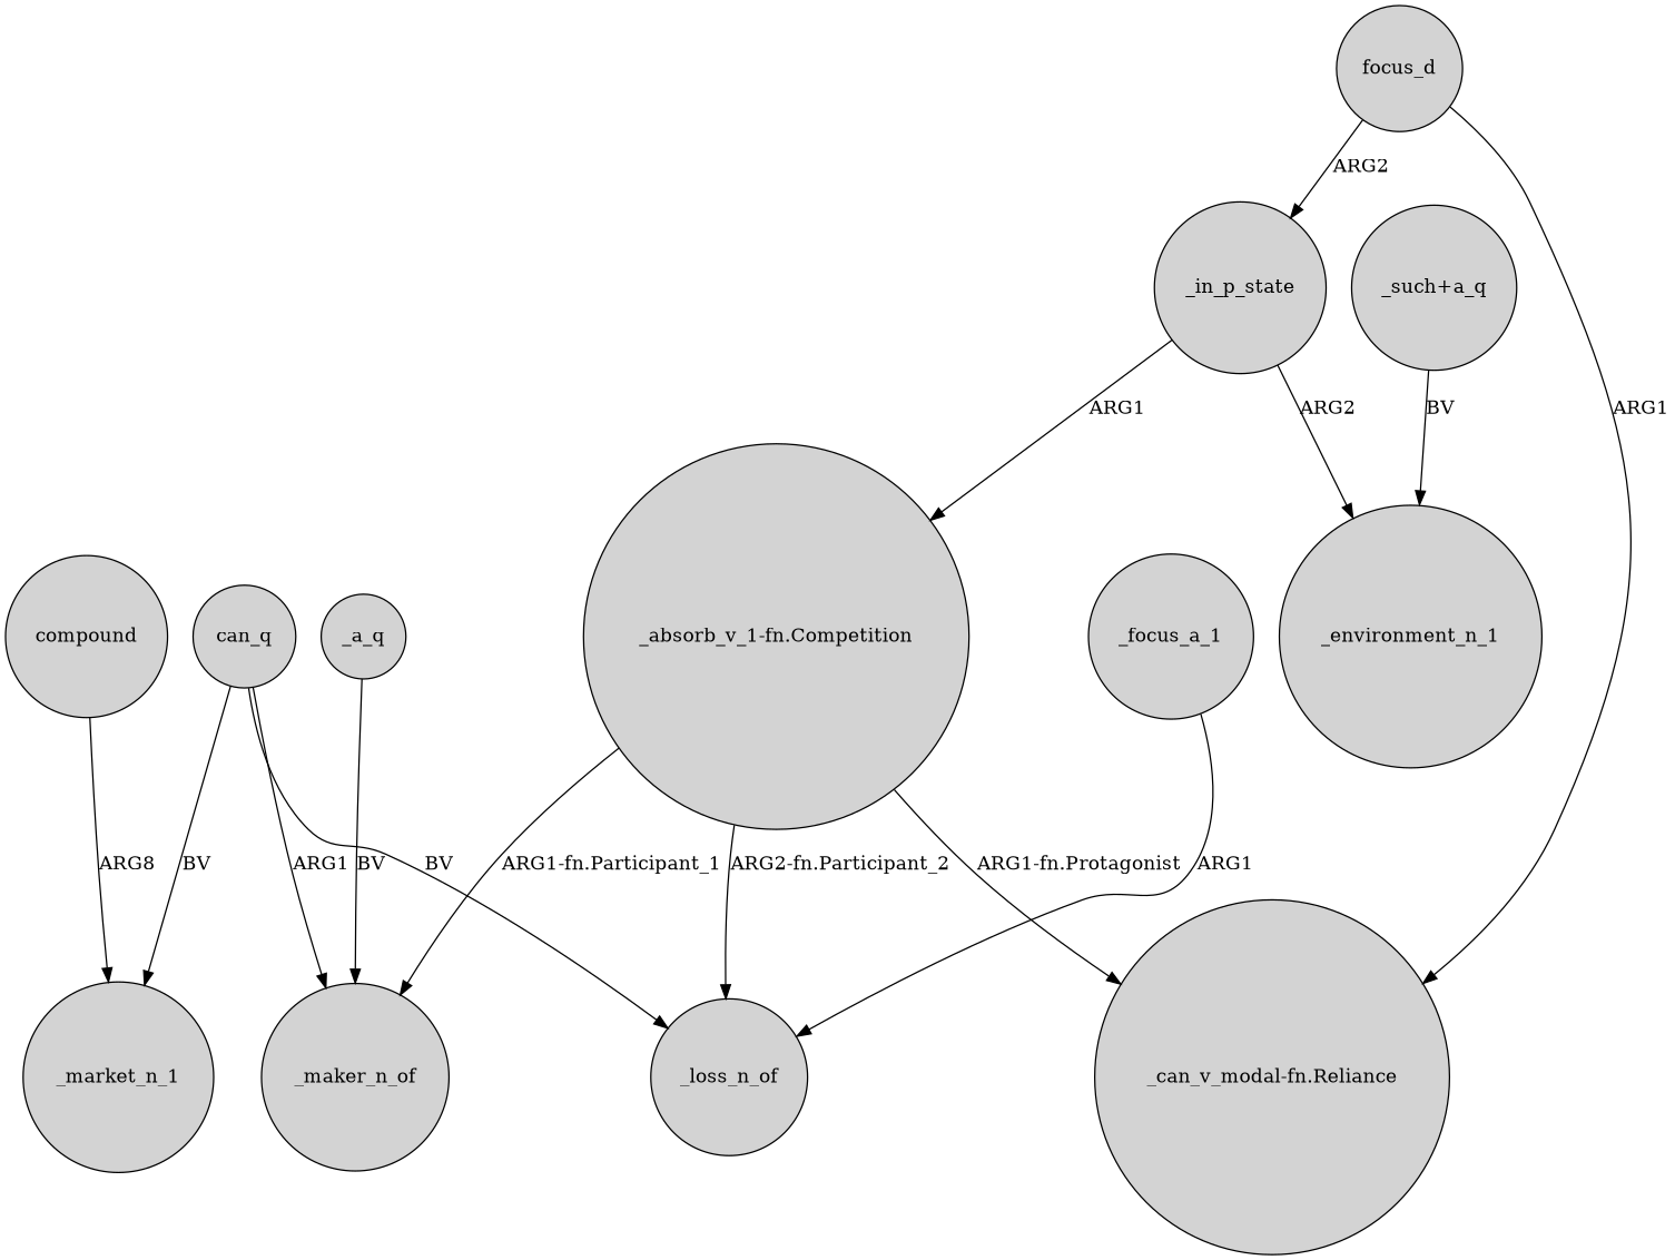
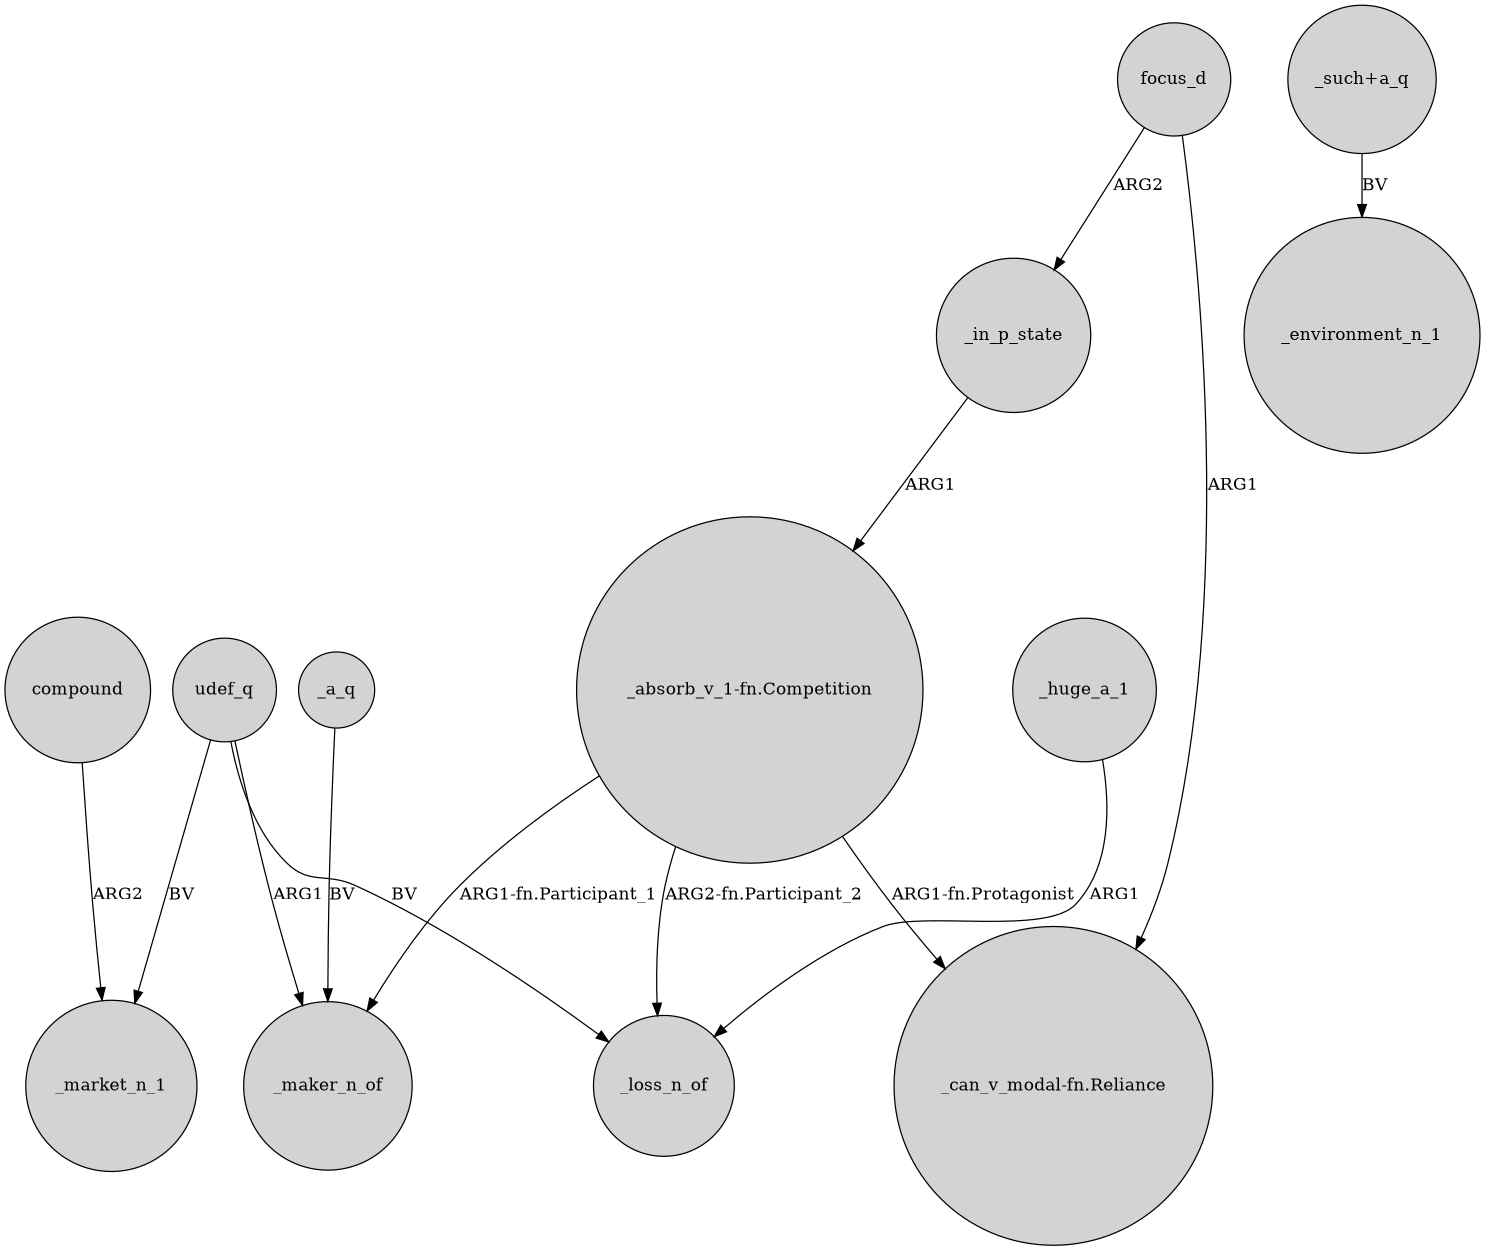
  digraph {
    node [shape=circle style=filled]
    compound
    _market_n_1
    "_such+a_q"
    _environment_n_1
    _in_p_state
    "_absorb_v_1-fn.Competition"
    _maker_n_of
    _loss_n_of
    "_can_v_modal-fn.Reliance"
    focus_d
-   udef_q [label=can_q]
+   udef_q
    _a_q
-   _huge_a_1 [label=_focus_a_1]
-   compound -> _market_n_1 [label=ARG8]
+   _huge_a_1
+   compound -> _market_n_1 [label=ARG2]
    "_such+a_q" -> _environment_n_1 [label=BV]
-   _in_p_state -> _environment_n_1 [label=ARG2]
    _in_p_state -> "_absorb_v_1-fn.Competition" [label=ARG1]
    "_absorb_v_1-fn.Competition" -> _maker_n_of [label="ARG1-fn.Participant_1"]
    "_absorb_v_1-fn.Competition" -> _loss_n_of [label="ARG2-fn.Participant_2"]
    "_absorb_v_1-fn.Competition" -> "_can_v_modal-fn.Reliance" [label="ARG1-fn.Protagonist"]
    focus_d -> _in_p_state [label=ARG2]
    focus_d -> "_can_v_modal-fn.Reliance" [label=ARG1]
    udef_q -> _market_n_1 [label=BV]
    udef_q -> _maker_n_of [label=ARG1]
    udef_q -> _loss_n_of [label=BV]
    _a_q -> _maker_n_of [label=BV]
    _huge_a_1 -> _loss_n_of [label=ARG1]
  }
